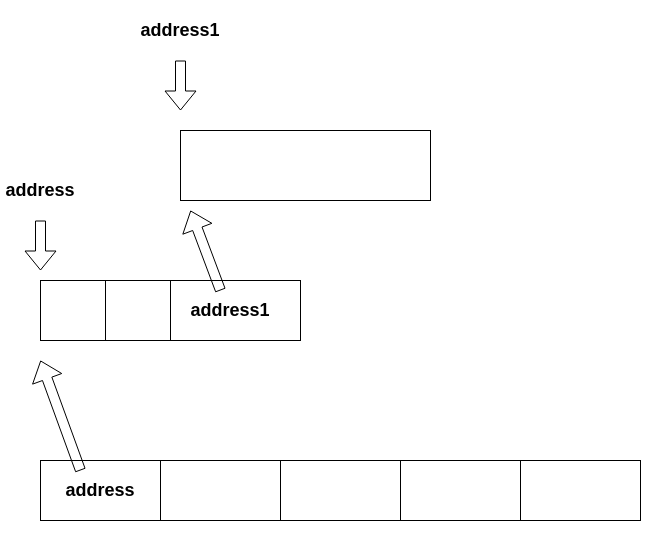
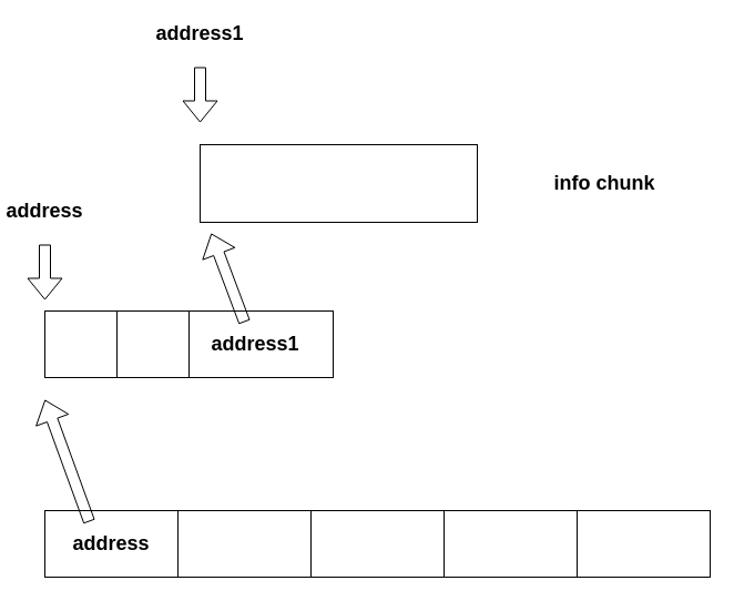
  <mxCell id="0" />
  <mxCell id="1" parent="0" />
  <mxCell id="2" value="&lt;h2&gt;address&lt;/h2&gt;" style="rounded=0;whiteSpace=wrap;html=1;" vertex="1" parent="1"><mxGeometry x="40" y="460" width="120" height="60" as="geometry" /></mxCell>
  <mxCell id="3" value="" style="rounded=0;whiteSpace=wrap;html=1;" vertex="1" parent="1"><mxGeometry x="160" y="460" width="120" height="60" as="geometry" /></mxCell>
  <mxCell id="4" value="" style="rounded=0;whiteSpace=wrap;html=1;" vertex="1" parent="1"><mxGeometry x="280" y="460" width="120" height="60" as="geometry" /></mxCell>
  <mxCell id="5" value="" style="rounded=0;whiteSpace=wrap;html=1;" vertex="1" parent="1"><mxGeometry x="400" y="460" width="120" height="60" as="geometry" /></mxCell>
  <mxCell id="6" value="" style="rounded=0;whiteSpace=wrap;html=1;" vertex="1" parent="1"><mxGeometry x="520" y="460" width="120" height="60" as="geometry" /></mxCell>
  <mxCell id="7" value="" style="rounded=0;whiteSpace=wrap;html=1;" vertex="1" parent="1"><mxGeometry x="40" y="280" width="260" height="60" as="geometry" /></mxCell>
  <mxCell id="8" value="&lt;h2&gt;address&lt;/h2&gt;" style="text;html=1;strokeColor=none;fillColor=none;align=center;verticalAlign=middle;whiteSpace=wrap;rounded=0;" vertex="1" parent="1"><mxGeometry x="20" y="180" width="40" height="20" as="geometry" /></mxCell>
  <mxCell id="9" value="" style="shape=flexArrow;endArrow=classic;html=1;" edge="1" parent="1"><mxGeometry width="50" height="50" relative="1" as="geometry"><mxPoint x="40" y="220" as="sourcePoint" /><mxPoint x="40" y="270" as="targetPoint" /></mxGeometry></mxCell>
  <mxCell id="10" value="" style="endArrow=none;html=1;entryX=0.25;entryY=0;entryDx=0;entryDy=0;exitX=0.25;exitY=1;exitDx=0;exitDy=0;" edge="1" parent="1" source="7" target="7"><mxGeometry width="50" height="50" relative="1" as="geometry"><mxPoint x="80" y="330" as="sourcePoint" /><mxPoint x="130" y="280" as="targetPoint" /></mxGeometry></mxCell>
  <mxCell id="11" value="" style="endArrow=none;html=1;exitX=0.5;exitY=1;exitDx=0;exitDy=0;entryX=0.5;entryY=0;entryDx=0;entryDy=0;" edge="1" parent="1" source="7" target="7"><mxGeometry width="50" height="50" relative="1" as="geometry"><mxPoint x="90" y="330" as="sourcePoint" /><mxPoint x="140" y="280" as="targetPoint" /></mxGeometry></mxCell>
  <mxCell id="12" value="" style="rounded=0;whiteSpace=wrap;html=1;" vertex="1" parent="1"><mxGeometry x="180" y="130" width="250" height="70" as="geometry" /></mxCell>
  <mxCell id="13" value="&lt;h2&gt;address1&lt;/h2&gt;" style="text;html=1;strokeColor=none;fillColor=none;align=center;verticalAlign=middle;whiteSpace=wrap;rounded=0;" vertex="1" parent="1"><mxGeometry x="160" y="20" width="40" height="20" as="geometry" /></mxCell>
  <mxCell id="14" value="" style="shape=flexArrow;endArrow=classic;html=1;" edge="1" parent="1"><mxGeometry width="50" height="50" relative="1" as="geometry"><mxPoint x="180" y="60" as="sourcePoint" /><mxPoint x="180" y="110" as="targetPoint" /></mxGeometry></mxCell>
  <mxCell id="15" value="&lt;h2&gt;address1&lt;/h2&gt;" style="text;html=1;strokeColor=none;fillColor=none;align=center;verticalAlign=middle;whiteSpace=wrap;rounded=0;" vertex="1" parent="1"><mxGeometry x="210" y="300" width="40" height="20" as="geometry" /></mxCell>
  <mxCell id="16" value="" style="shape=flexArrow;endArrow=classic;html=1;" edge="1" parent="1"><mxGeometry width="50" height="50" relative="1" as="geometry"><mxPoint x="80" y="470" as="sourcePoint" /><mxPoint x="40" y="360" as="targetPoint" /></mxGeometry></mxCell>
  <mxCell id="17" value="" style="shape=flexArrow;endArrow=classic;html=1;" edge="1" parent="1"><mxGeometry width="50" height="50" relative="1" as="geometry"><mxPoint x="220" y="290" as="sourcePoint" /><mxPoint x="190" y="210" as="targetPoint" /></mxGeometry></mxCell>
+ <mxCell id="18" value="&lt;h2&gt;info chunk&lt;/h2&gt;" style="text;html=1;strokeColor=none;fillColor=none;align=center;verticalAlign=middle;whiteSpace=wrap;rounded=0;" vertex="1" parent="1"><mxGeometry x="490" y="150" width="110" height="30" as="geometry" /></mxCell>
